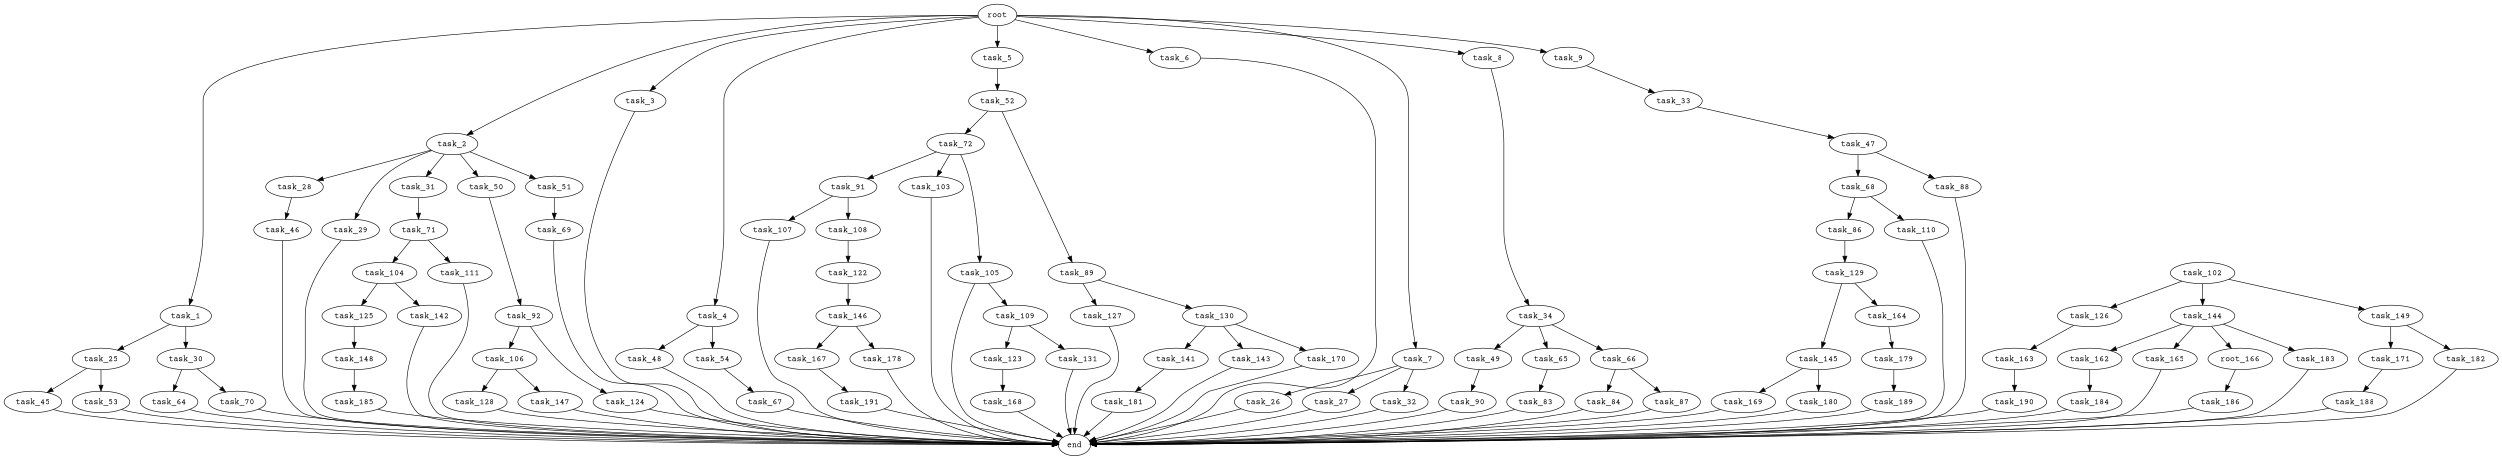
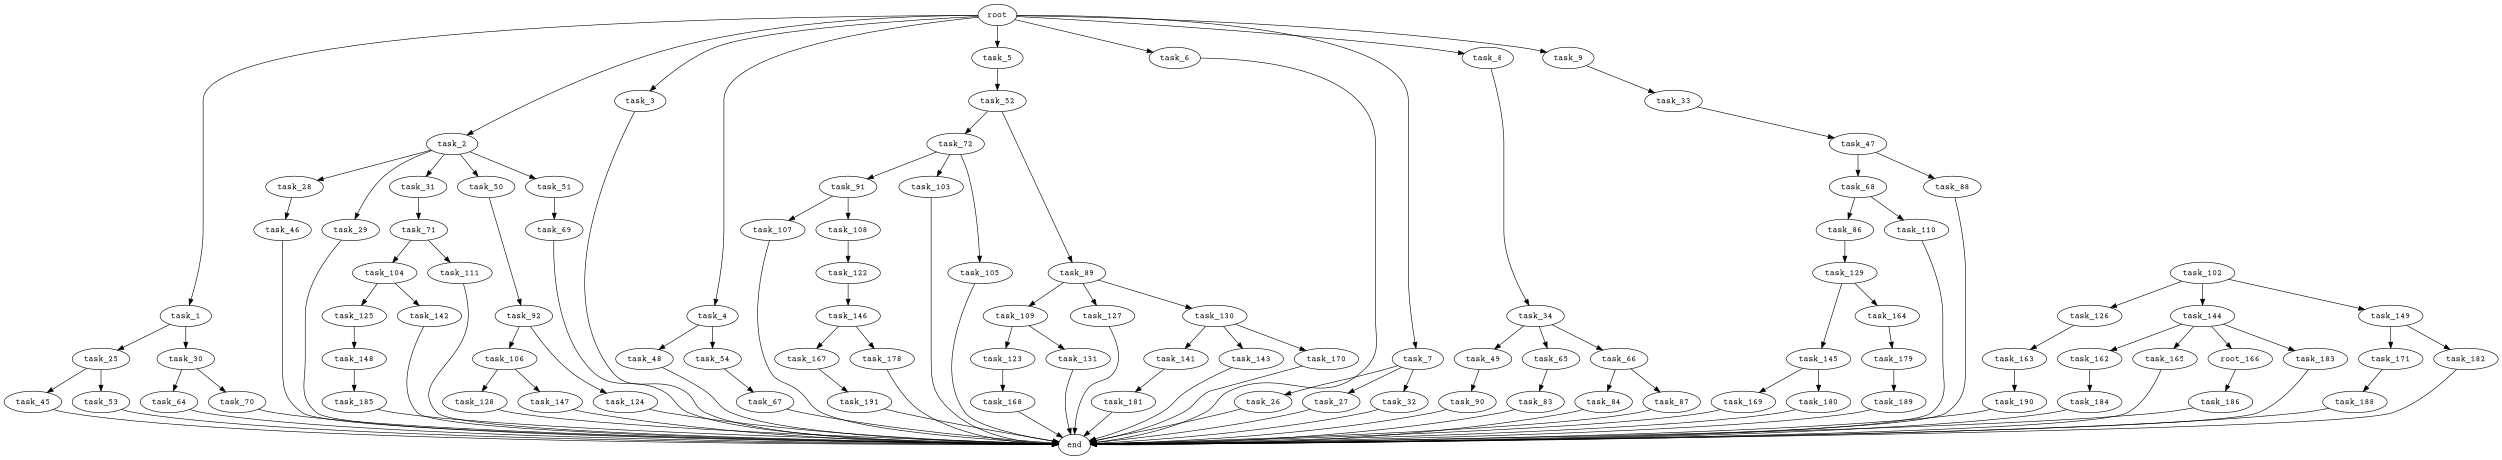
  digraph {
    fontname="Courier Prime"
    node [fontname="Courier Prime"]
    edge [fontname="Courier Prime"]
    root
    task_1
    task_2
    task_3
    task_4
    task_5
    task_6
    task_7
    task_8
    task_9
    task_25
    task_30
    task_28
    task_29
    task_31
    task_50
    task_51
    end
    task_48
    task_54
    task_52
    task_26
    task_27
    task_32
    task_34
    task_33
    task_45
    task_53
    task_64
    task_70
    task_46
    task_71
    task_92
    task_69
    task_67
    task_72
    task_89
    task_49
    task_65
    task_66
    task_47
    task_104
    task_111
    task_68
    task_88
    task_90
    task_83
    task_84
    task_87
    task_86
    task_110
    task_106
    task_124
    task_91
    task_103
    task_105
    task_109
    task_127
    task_130
    task_129
    task_125
    task_142
    task_107
    task_108
    task_102
    task_126
    task_144
    task_149
    task_145
    task_164
    task_123
    task_131
    task_141
    task_143
    task_170
    task_122
    task_128
    task_147
    task_163
    task_162
    task_165
    n82 [label=root_166]
    task_183
    task_171
    task_182
    task_148
    task_146
    task_168
    task_167
    task_178
    task_185
    task_190
    task_169
    task_180
    task_179
    task_181
    task_184
    task_186
    task_191
    task_188
    task_189
    root -> task_1
    root -> task_2
    root -> task_3
    root -> task_4
    root -> task_5
    root -> task_6
    root -> task_7
    root -> task_8
    root -> task_9
    task_1 -> task_25
    task_1 -> task_30
    task_2 -> task_28
    task_2 -> task_29
    task_2 -> task_31
    task_2 -> task_50
    task_2 -> task_51
    task_3 -> end
    task_4 -> task_48
    task_4 -> task_54
    task_5 -> task_52
    task_6 -> end
    task_7 -> task_26
    task_7 -> task_27
    task_7 -> task_32
    task_8 -> task_34
    task_9 -> task_33
    task_25 -> task_45
    task_25 -> task_53
    task_30 -> task_64
    task_30 -> task_70
    task_28 -> task_46
    task_29 -> end
    task_31 -> task_71
    task_50 -> task_92
    task_51 -> task_69
    task_48 -> end
    task_54 -> task_67
    task_52 -> task_72
    task_52 -> task_89
    task_26 -> end
    task_27 -> end
    task_32 -> end
    task_34 -> task_49
    task_34 -> task_65
    task_34 -> task_66
    task_33 -> task_47
    task_45 -> end
    task_53 -> end
    task_64 -> end
    task_70 -> end
    task_46 -> end
    task_71 -> task_104
    task_71 -> task_111
    task_92 -> task_106
    task_92 -> task_124
    task_69 -> end
    task_67 -> end
    task_72 -> task_91
    task_72 -> task_103
    task_72 -> task_105
-   task_105 -> task_109
+   task_89 -> task_109
    task_89 -> task_127
    task_89 -> task_130
    task_49 -> task_90
    task_65 -> task_83
    task_66 -> task_84
    task_66 -> task_87
    task_47 -> task_68
    task_47 -> task_88
    task_104 -> task_125
    task_104 -> task_142
    task_111 -> end
    task_68 -> task_86
    task_68 -> task_110
    task_88 -> end
    task_90 -> end
    task_83 -> end
    task_84 -> end
    task_87 -> end
    task_86 -> task_129
    task_110 -> end
    task_106 -> task_128
    task_106 -> task_147
    task_124 -> end
    task_91 -> task_107
    task_91 -> task_108
    task_103 -> end
    task_105 -> end
    task_109 -> task_123
    task_109 -> task_131
    task_127 -> end
    task_130 -> task_141
    task_130 -> task_143
    task_130 -> task_170
    task_129 -> task_145
    task_129 -> task_164
    task_125 -> task_148
    task_142 -> end
    task_107 -> end
    task_108 -> task_122
    task_102 -> task_126
    task_102 -> task_144
    task_102 -> task_149
    task_126 -> task_163
    task_144 -> task_162
    task_144 -> task_165
    task_144 -> n82
    task_144 -> task_183
    task_149 -> task_171
    task_149 -> task_182
    task_145 -> task_169
    task_145 -> task_180
    task_164 -> task_179
    task_123 -> task_168
    task_131 -> end
    task_141 -> task_181
    task_143 -> end
    task_170 -> end
    task_122 -> task_146
    task_128 -> end
    task_147 -> end
    task_163 -> task_190
    task_162 -> task_184
    task_165 -> end
    n82 -> task_186
    task_183 -> end
    task_171 -> task_188
    task_182 -> end
    task_148 -> task_185
    task_146 -> task_167
    task_146 -> task_178
    task_168 -> end
    task_167 -> task_191
    task_178 -> end
    task_185 -> end
    task_190 -> end
    task_169 -> end
    task_180 -> end
    task_179 -> task_189
    task_181 -> end
    task_184 -> end
    task_186 -> end
    task_191 -> end
    task_188 -> end
    task_189 -> end
  }
